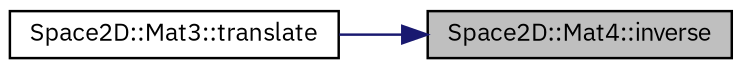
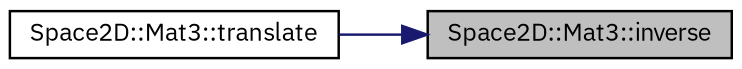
  digraph {
    rankdir=RL
    fontname="IBM Plex Sans"
    node [color=black fontname="IBM Plex Sans" fontsize=10 shape=record style=filled]
-   n1 [fillcolor=grey75 fontcolor=black height=0.2 label="Space2D::Mat4::inverse" width=0.4]
+   n1 [fillcolor=grey75 fontcolor=black height=0.2 label="Space2D::Mat3::inverse" width=0.4]
    n2 [fillcolor=white height=0.2 label="Space2D::Mat3::translate" width=0.4]
    n1 -> n2 [color=midnightblue dir=back fontname="IBM Plex Sans" fontsize=10 labelfontname=Helvetica labelfontsize=10 style=solid]
  }
